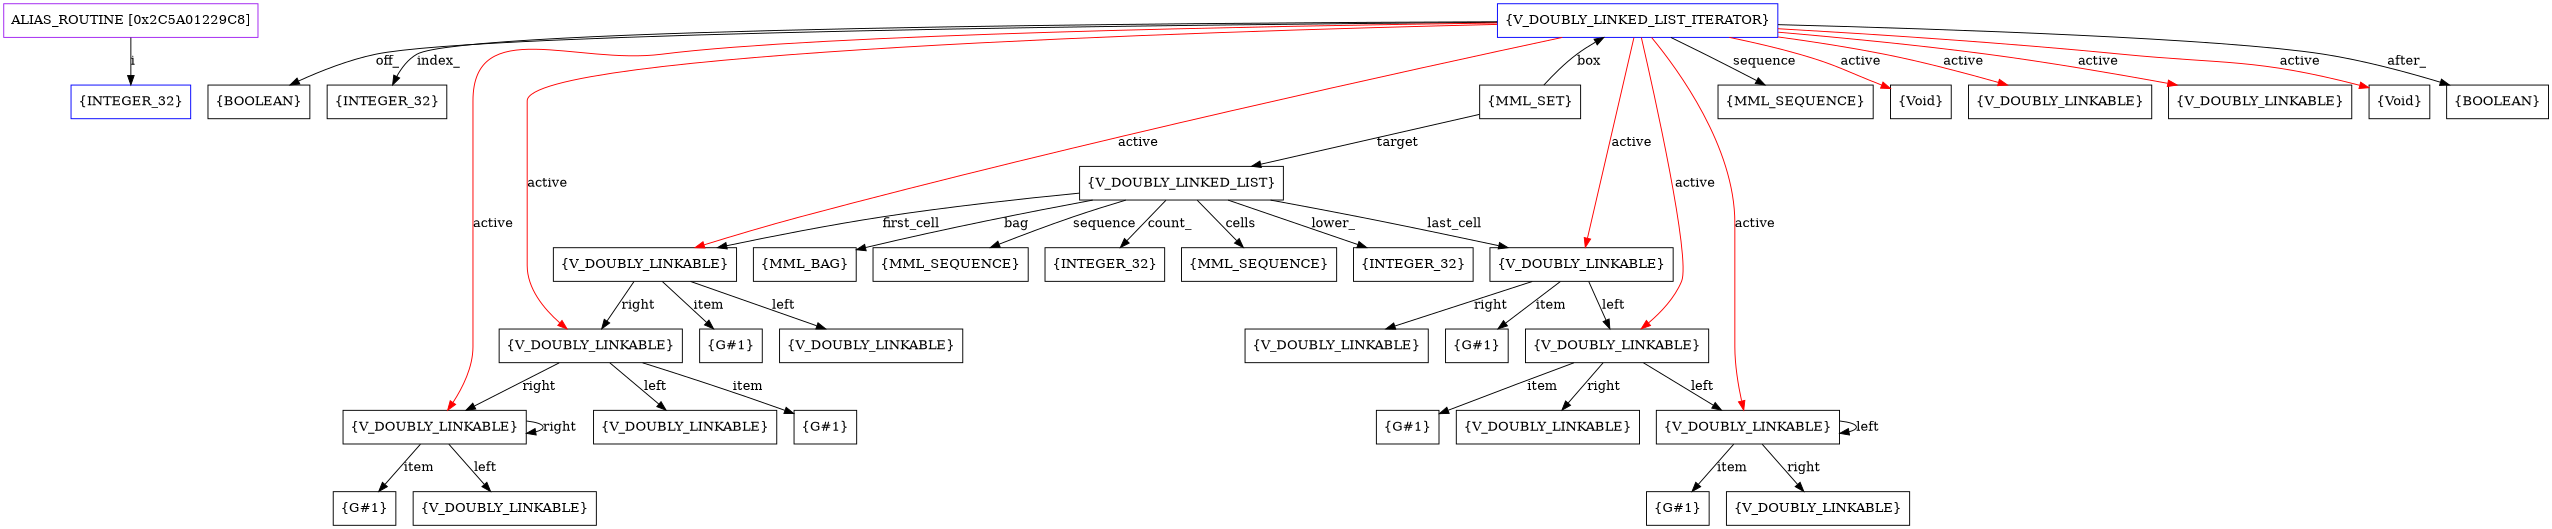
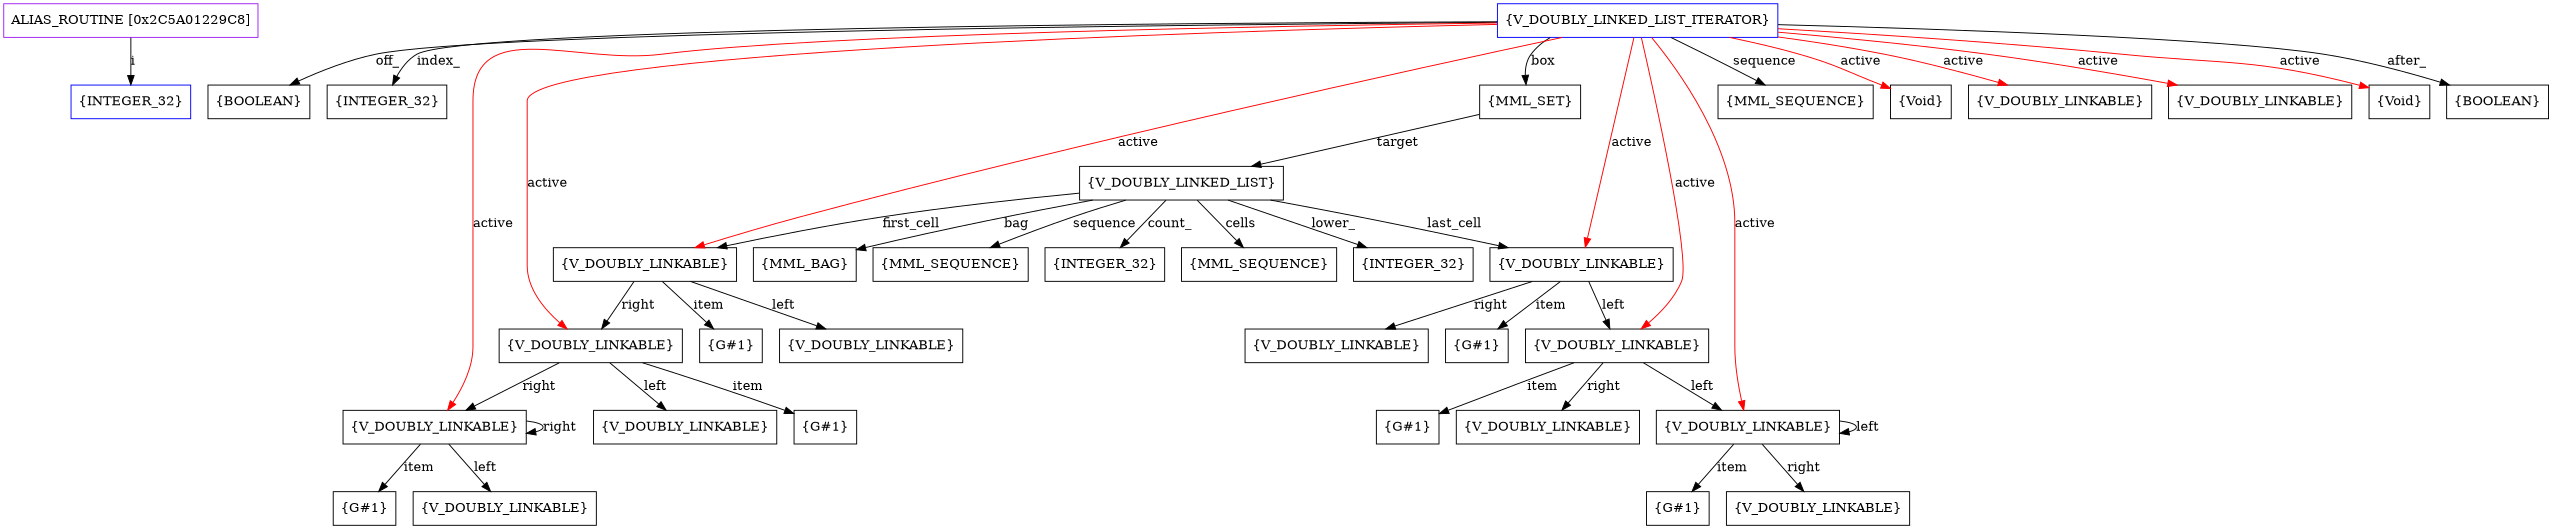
  digraph {
    node [shape=box]
    n1 [color=purple label=<ALIAS_ROUTINE [0x2C5A01229C8]>]
    n2 [color=blue label=<{INTEGER_32}>]
    n3 [color=blue label=<{V_DOUBLY_LINKED_LIST_ITERATOR}>]
    n4 [label=<{BOOLEAN}>]
    n5 [label=<{INTEGER_32}>]
    n6 [label=<{MML_SET}>]
    n7 [label=<{MML_SEQUENCE}>]
    n8 [label=<{V_DOUBLY_LINKABLE}>]
    n9 [label=<{V_DOUBLY_LINKABLE}>]
    n10 [label=<{V_DOUBLY_LINKABLE}>]
    n11 [label=<{V_DOUBLY_LINKABLE}>]
    n12 [label=<{V_DOUBLY_LINKABLE}>]
    n13 [label=<{V_DOUBLY_LINKABLE}>]
    n14 [label=<{Void}>]
    n15 [label=<{V_DOUBLY_LINKABLE}>]
    n16 [label=<{V_DOUBLY_LINKABLE}>]
    n17 [label=<{Void}>]
    n18 [label=<{BOOLEAN}>]
    n19 [label=<{V_DOUBLY_LINKED_LIST}>]
    n20 [label=<{INTEGER_32}>]
    n21 [label=<{MML_BAG}>]
    n22 [label=<{MML_SEQUENCE}>]
    n23 [label=<{INTEGER_32}>]
    n24 [label=<{MML_SEQUENCE}>]
    n25 [label=<{G#1}>]
    n26 [label=<{V_DOUBLY_LINKABLE}>]
    n27 [label=<{G#1}>]
    n28 [label=<{V_DOUBLY_LINKABLE}>]
    n29 [label=<{G#1}>]
    n30 [label=<{V_DOUBLY_LINKABLE}>]
    n31 [label=<{G#1}>]
    n32 [label=<{V_DOUBLY_LINKABLE}>]
    n33 [label=<{G#1}>]
    n34 [label=<{V_DOUBLY_LINKABLE}>]
    n35 [label=<{G#1}>]
    n36 [label=<{V_DOUBLY_LINKABLE}>]
    n1 -> n2 [label=<i>]
    n3 -> n4 [label=<off_>]
    n3 -> n5 [label=<index_>]
-   n6 -> n3 [label=box]
+   n3 -> n6 [label=box]
    n3 -> n7 [label=<sequence>]
    n3 -> n8 [color=red label=<active>]
    n3 -> n9 [color=red label=<active>]
    n3 -> n10 [color=red label=<active>]
    n3 -> n11 [color=red label=<active>]
    n3 -> n12 [color=red label=<active>]
    n3 -> n13 [color=red label=<active>]
    n3 -> n14 [color=red label=<active>]
    n3 -> n15 [color=red label=<active>]
    n3 -> n16 [color=red label=<active>]
    n3 -> n17 [color=red label=<active>]
    n3 -> n18 [label=<after_>]
    n6 -> n19 [label=<target>]
    n8 -> n9 [label=<right>]
    n8 -> n25 [label=<item>]
    n8 -> n26 [label=<left>]
    n9 -> n10 [label=<right>]
    n9 -> n27 [label=<item>]
    n9 -> n28 [label=<left>]
    n10 -> n10 [label=<right>]
    n10 -> n29 [label=<item>]
    n10 -> n30 [label=<left>]
    n11 -> n12 [label=<left>]
    n11 -> n31 [label=<item>]
    n11 -> n32 [label=<right>]
    n12 -> n13 [label=<left>]
    n12 -> n33 [label=<item>]
    n12 -> n34 [label=<right>]
    n13 -> n13 [label=<left>]
    n13 -> n35 [label=<item>]
    n13 -> n36 [label=<right>]
    n19 -> n8 [label=<first_cell>]
    n19 -> n11 [label=<last_cell>]
    n19 -> n20 [label=<lower_>]
    n19 -> n21 [label=<bag>]
    n19 -> n22 [label=<sequence>]
    n19 -> n23 [label=<count_>]
    n19 -> n24 [label=<cells>]
  }
